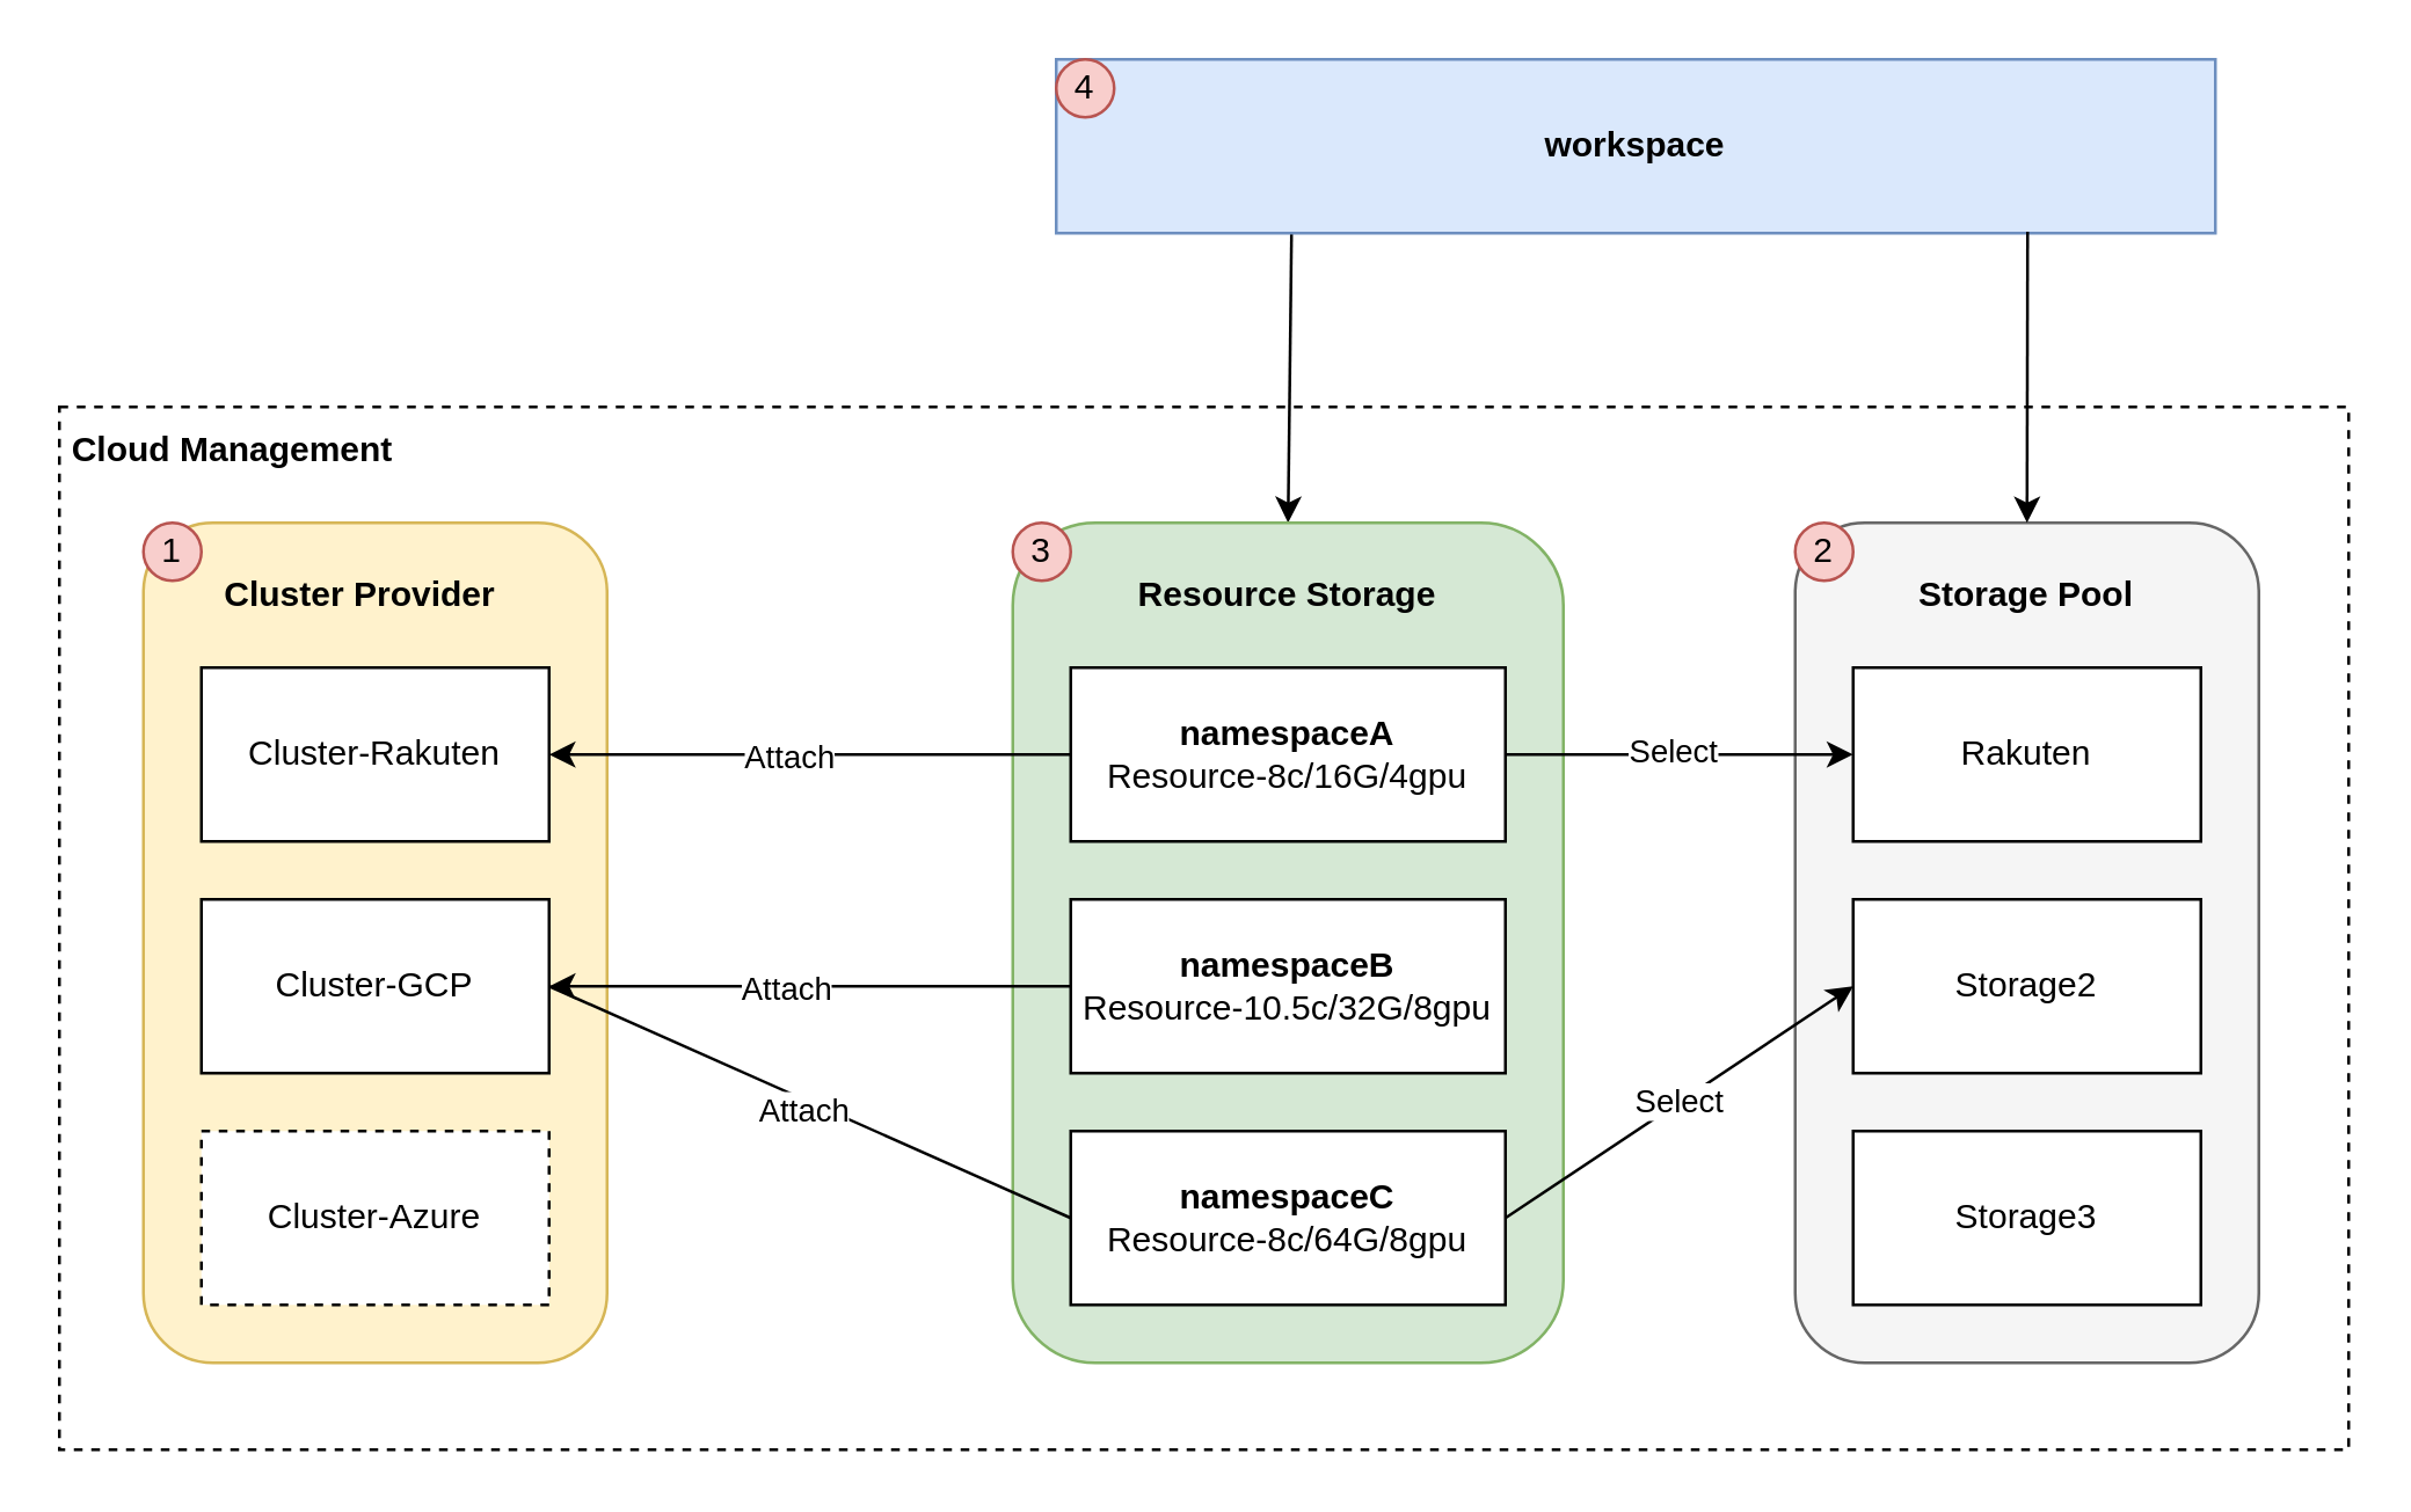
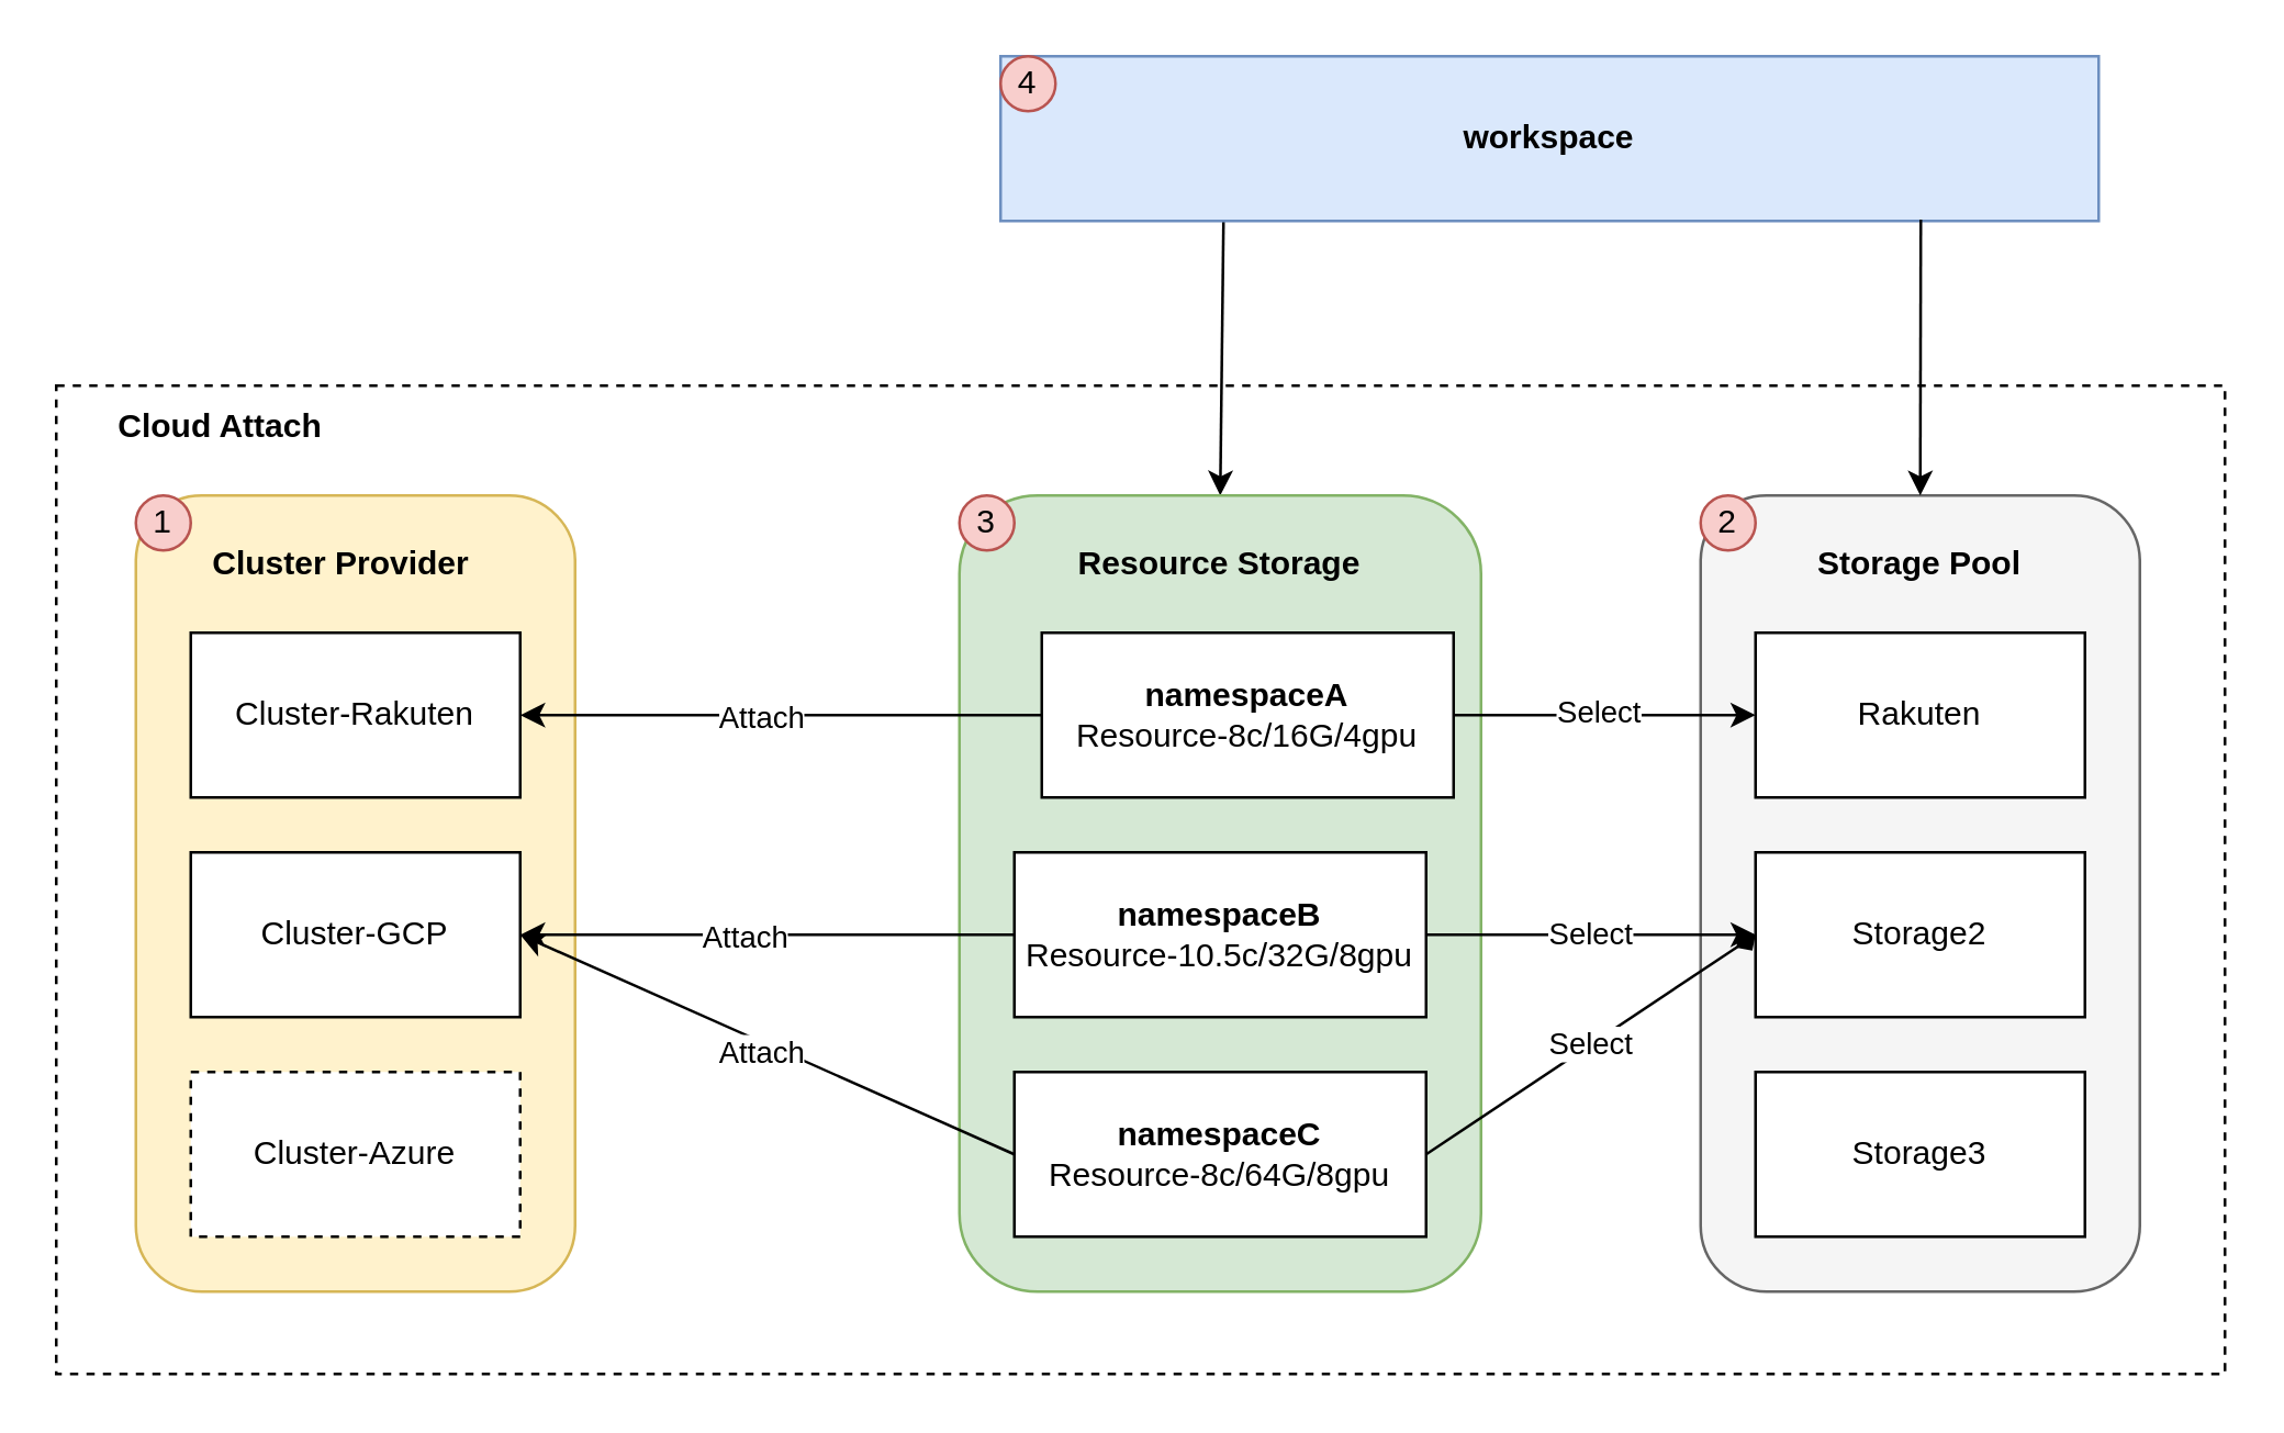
  <mxCell id="0" />
  <mxCell id="1" parent="0" />
  <mxCell id="2" value="" style="rounded=0;whiteSpace=wrap;html=1;dashed=1;fillColor=none;strokeColor=#000000;" vertex="1" parent="1"><mxGeometry x="20" y="140" width="790" height="360" as="geometry" /></mxCell>
  <mxCell id="3" style="edgeStyle=none;rounded=0;orthogonalLoop=1;jettySize=auto;html=1;exitX=0.203;exitY=0.994;exitDx=0;exitDy=0;entryX=0.5;entryY=0;entryDx=0;entryDy=0;startArrow=none;startFill=0;endArrow=classic;endFill=1;exitPerimeter=0;" parent="1" source="4" target="19" edge="1"><mxGeometry relative="1" as="geometry" /></mxCell>
  <mxCell id="4" value="&lt;b&gt;workspace&lt;/b&gt;" style="rounded=0;whiteSpace=wrap;html=1;fillColor=#dae8fc;strokeColor=#6c8ebf;" parent="1" vertex="1"><mxGeometry x="364" y="20" width="400" height="60" as="geometry" /></mxCell>
  <mxCell id="5" value="" style="group" parent="1" vertex="1" connectable="0"><mxGeometry x="49" y="180" width="160" height="290" as="geometry" /></mxCell>
  <mxCell id="6" value="" style="rounded=1;whiteSpace=wrap;html=1;fillColor=#fff2cc;strokeColor=#d6b656;" parent="5" vertex="1"><mxGeometry width="160" height="290" as="geometry" /></mxCell>
  <mxCell id="7" value="Cluster-GCP" style="rounded=0;whiteSpace=wrap;html=1;" parent="5" vertex="1"><mxGeometry x="20" y="130" width="120" height="60" as="geometry" /></mxCell>
  <mxCell id="8" value="Cluster-Azure" style="rounded=0;whiteSpace=wrap;html=1;dashed=1;" parent="5" vertex="1"><mxGeometry x="20" y="210" width="120" height="60" as="geometry" /></mxCell>
  <mxCell id="9" value="Cluster-Rakuten" style="rounded=0;whiteSpace=wrap;html=1;" parent="5" vertex="1"><mxGeometry x="20" y="50" width="120" height="60" as="geometry" /></mxCell>
  <mxCell id="10" value="&lt;b&gt;Cluster Provider&lt;/b&gt;" style="text;html=1;strokeColor=none;fillColor=none;align=center;verticalAlign=middle;whiteSpace=wrap;rounded=0;" parent="5" vertex="1"><mxGeometry x="20" y="10" width="110" height="30" as="geometry" /></mxCell>
  <mxCell id="11" value="1" style="ellipse;whiteSpace=wrap;html=1;aspect=fixed;fontSize=12;strokeWidth=1;fillColor=#f8cecc;strokeColor=#b85450;" parent="5" vertex="1"><mxGeometry width="20" height="20" as="geometry" /></mxCell>
  <mxCell id="12" value="" style="group" parent="1" vertex="1" connectable="0"><mxGeometry x="619" y="180" width="160" height="290" as="geometry" /></mxCell>
  <mxCell id="13" value="" style="rounded=1;whiteSpace=wrap;html=1;fillColor=#f5f5f5;strokeColor=#666666;fontColor=#333333;" parent="12" vertex="1"><mxGeometry width="160" height="290" as="geometry" /></mxCell>
  <mxCell id="14" value="&lt;span style=&quot;&quot;&gt;Storage2&lt;/span&gt;" style="rounded=0;whiteSpace=wrap;html=1;" parent="12" vertex="1"><mxGeometry x="20" y="130" width="120" height="60" as="geometry" /></mxCell>
  <mxCell id="15" value="Storage3" style="rounded=0;whiteSpace=wrap;html=1;" parent="12" vertex="1"><mxGeometry x="20" y="210" width="120" height="60" as="geometry" /></mxCell>
  <mxCell id="16" value="Rakuten" style="rounded=0;whiteSpace=wrap;html=1;" parent="12" vertex="1"><mxGeometry x="20" y="50" width="120" height="60" as="geometry" /></mxCell>
  <mxCell id="17" value="&lt;b&gt;Storage Pool&lt;/b&gt;" style="text;html=1;strokeColor=none;fillColor=none;align=center;verticalAlign=middle;whiteSpace=wrap;rounded=0;" parent="12" vertex="1"><mxGeometry x="15" y="10" width="130" height="30" as="geometry" /></mxCell>
  <mxCell id="18" value="2" style="ellipse;whiteSpace=wrap;html=1;aspect=fixed;fontSize=12;strokeWidth=1;fillColor=#f8cecc;strokeColor=#b85450;" parent="12" vertex="1"><mxGeometry width="20" height="20" as="geometry" /></mxCell>
  <mxCell id="19" value="" style="rounded=1;whiteSpace=wrap;html=1;fillColor=#d5e8d4;strokeColor=#82b366;" parent="1" vertex="1"><mxGeometry x="349" y="180" width="190" height="290" as="geometry" /></mxCell>
  <mxCell id="20" style="rounded=0;orthogonalLoop=1;jettySize=auto;html=1;exitX=0;exitY=0.5;exitDx=0;exitDy=0;entryX=1;entryY=0.5;entryDx=0;entryDy=0;startArrow=none;startFill=0;endArrow=classic;endFill=1;" parent="1" source="23" target="7" edge="1"><mxGeometry relative="1" as="geometry" /></mxCell>
  <mxCell id="21" value="Attach" style="edgeLabel;html=1;align=center;verticalAlign=middle;resizable=0;points=[];" vertex="1" connectable="0" parent="20"><mxGeometry x="0.127" relative="1" as="geometry"><mxPoint x="2" as="offset" /></mxGeometry></mxCell>
+ <mxCell id="22" value="Select" style="edgeStyle=none;rounded=0;orthogonalLoop=1;jettySize=auto;html=1;exitX=1;exitY=0.5;exitDx=0;exitDy=0;entryX=0;entryY=0.5;entryDx=0;entryDy=0;" edge="1" parent="1" source="23" target="14"><mxGeometry relative="1" as="geometry" /></mxCell>
  <mxCell id="23" value="&lt;b&gt;namespaceB&lt;/b&gt;&lt;br&gt;Resource-10.5c/32G/8gpu" style="rounded=0;whiteSpace=wrap;html=1;" parent="1" vertex="1"><mxGeometry x="369" y="310" width="150" height="60" as="geometry" /></mxCell>
- <mxCell id="24" style="edgeStyle=none;rounded=0;orthogonalLoop=1;jettySize=auto;html=1;exitX=0;exitY=0.5;exitDx=0;exitDy=0;entryX=1;entryY=0.5;entryDx=0;entryDy=0;startArrow=none;startFill=0;endArrow=none;endFill=1;" parent="1" source="27" target="7" edge="1"><mxGeometry relative="1" as="geometry" /></mxCell>
+ <mxCell id="24" style="edgeStyle=none;rounded=0;orthogonalLoop=1;jettySize=auto;html=1;exitX=0;exitY=0.5;exitDx=0;exitDy=0;entryX=1;entryY=0.5;entryDx=0;entryDy=0;startArrow=none;startFill=0;endArrow=classic;endFill=1;" parent="1" source="27" target="7" edge="1"><mxGeometry relative="1" as="geometry" /></mxCell>
  <mxCell id="25" value="Attach" style="edgeLabel;html=1;align=center;verticalAlign=middle;resizable=0;points=[];" vertex="1" connectable="0" parent="24"><mxGeometry x="0.012" y="3" relative="1" as="geometry"><mxPoint as="offset" /></mxGeometry></mxCell>
- <mxCell id="26" value="Select" style="edgeStyle=none;rounded=0;orthogonalLoop=1;jettySize=auto;html=1;exitX=1;exitY=0.5;exitDx=0;exitDy=0;entryX=0;entryY=0.5;entryDx=0;entryDy=0;" edge="1" parent="1" source="27" target="14"><mxGeometry relative="1" as="geometry" /></mxCell>
+ <mxCell id="26" value="Select" style="edgeStyle=none;rounded=0;orthogonalLoop=1;jettySize=auto;html=1;exitX=1;exitY=0.5;exitDx=0;exitDy=0;entryX=0;entryY=0.5;entryDx=0;entryDy=0;endArrow=diamond;" edge="1" parent="1" source="27" target="14"><mxGeometry relative="1" as="geometry" /></mxCell>
  <mxCell id="27" value="&lt;b&gt;namespaceC&lt;/b&gt;&lt;br&gt;Resource-8c/64G/8gpu" style="rounded=0;whiteSpace=wrap;html=1;" parent="1" vertex="1"><mxGeometry x="369" y="390" width="150" height="60" as="geometry" /></mxCell>
  <mxCell id="28" style="edgeStyle=orthogonalEdgeStyle;rounded=0;orthogonalLoop=1;jettySize=auto;html=1;exitX=0;exitY=0.5;exitDx=0;exitDy=0;startArrow=none;startFill=0;endArrow=classic;endFill=1;" parent="1" source="32" target="9" edge="1"><mxGeometry relative="1" as="geometry" /></mxCell>
  <mxCell id="29" value="Attach" style="edgeLabel;html=1;align=center;verticalAlign=middle;resizable=0;points=[];" vertex="1" connectable="0" parent="28"><mxGeometry x="0.087" relative="1" as="geometry"><mxPoint as="offset" /></mxGeometry></mxCell>
  <mxCell id="30" style="edgeStyle=none;rounded=0;orthogonalLoop=1;jettySize=auto;html=1;exitX=1;exitY=0.5;exitDx=0;exitDy=0;entryX=0;entryY=0.5;entryDx=0;entryDy=0;" edge="1" parent="1" source="32" target="16"><mxGeometry relative="1" as="geometry" /></mxCell>
  <mxCell id="31" value="Select" style="edgeLabel;html=1;align=center;verticalAlign=middle;resizable=0;points=[];" vertex="1" connectable="0" parent="30"><mxGeometry x="-0.048" y="2" relative="1" as="geometry"><mxPoint as="offset" /></mxGeometry></mxCell>
- <mxCell id="32" value="&lt;b&gt;namespaceA&lt;/b&gt;&lt;br&gt;Resource-8c/16G/4gpu" style="rounded=0;whiteSpace=wrap;html=1;" parent="1" vertex="1"><mxGeometry x="369" y="230" width="150" height="60" as="geometry" /></mxCell>
+ <mxCell id="32" value="&lt;b&gt;namespaceA&lt;/b&gt;&lt;br&gt;Resource-8c/16G/4gpu" style="rounded=0;whiteSpace=wrap;html=1;" parent="1" vertex="1"><mxGeometry x="379" y="230" width="150" height="60" as="geometry" /></mxCell>
  <mxCell id="33" value="&lt;b&gt;Resource Storage&lt;/b&gt;" style="text;html=1;strokeColor=none;fillColor=none;align=center;verticalAlign=middle;whiteSpace=wrap;rounded=0;" parent="1" vertex="1"><mxGeometry x="379" y="190" width="130" height="30" as="geometry" /></mxCell>
  <mxCell id="34" style="edgeStyle=none;rounded=0;orthogonalLoop=1;jettySize=auto;html=1;exitX=0.838;exitY=0.992;exitDx=0;exitDy=0;entryX=0.5;entryY=0;entryDx=0;entryDy=0;startArrow=none;startFill=0;endArrow=classic;endFill=1;exitPerimeter=0;" parent="1" source="4" target="13" edge="1"><mxGeometry relative="1" as="geometry"><mxPoint x="699.6" y="40" as="sourcePoint" /><mxPoint x="698.4" y="180.36" as="targetPoint" /></mxGeometry></mxCell>
  <mxCell id="35" value="3" style="ellipse;whiteSpace=wrap;html=1;aspect=fixed;fontSize=12;strokeWidth=1;fillColor=#f8cecc;strokeColor=#b85450;" parent="1" vertex="1"><mxGeometry x="349" y="180" width="20" height="20" as="geometry" /></mxCell>
  <mxCell id="36" value="4" style="ellipse;whiteSpace=wrap;html=1;aspect=fixed;fontSize=12;strokeWidth=1;fillColor=#f8cecc;strokeColor=#b85450;" parent="1" vertex="1"><mxGeometry x="364" y="20" width="20" height="20" as="geometry" /></mxCell>
- <mxCell id="37" value="&lt;b&gt;Cloud Management&lt;/b&gt;" style="text;html=1;strokeColor=none;fillColor=none;align=center;verticalAlign=middle;whiteSpace=wrap;rounded=0;dashed=1;" vertex="1" parent="1"><mxGeometry x="20" y="140" width="120" height="30" as="geometry" /></mxCell>
+ <mxCell id="37" value="&lt;b&gt;Cloud Attach&lt;/b&gt;" style="text;html=1;strokeColor=none;fillColor=none;align=center;verticalAlign=middle;whiteSpace=wrap;rounded=0;dashed=1;" vertex="1" parent="1"><mxGeometry x="20" y="140" width="120" height="30" as="geometry" /></mxCell>
